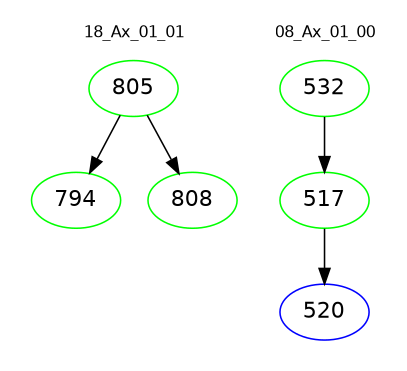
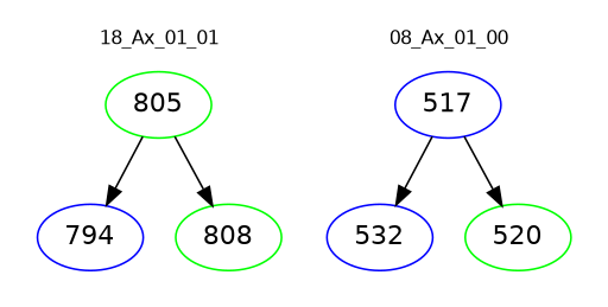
  digraph {
    fontname="DejaVu Sans"
    node [color=green fontname="DejaVu Sans"]
    edge [color=black fontname="DejaVu Sans"]
    n1 [label=805]
-   n2 [label=794]
+   n2 [color=blue label=794]
    n3 [label=808]
-   n4 [label=517]
-   n5 [label=532]
-   n6 [color=blue label=520]
+   n4 [color=blue label=517]
+   n5 [color=blue label=532]
+   n6 [label=520]
    subgraph cluster_1 {
      color=white
      fontsize=10
      label="18_Ax_01_01"
      n1
      n2
      n3
    }
    subgraph cluster_2 {
      color=white
      fontsize=10
      label="08_Ax_01_00"
      n4
      n5
      n6
    }
    n1 -> n2
    n1 -> n3
-   n5 -> n4
+   n4 -> n5
    n4 -> n6
  }
